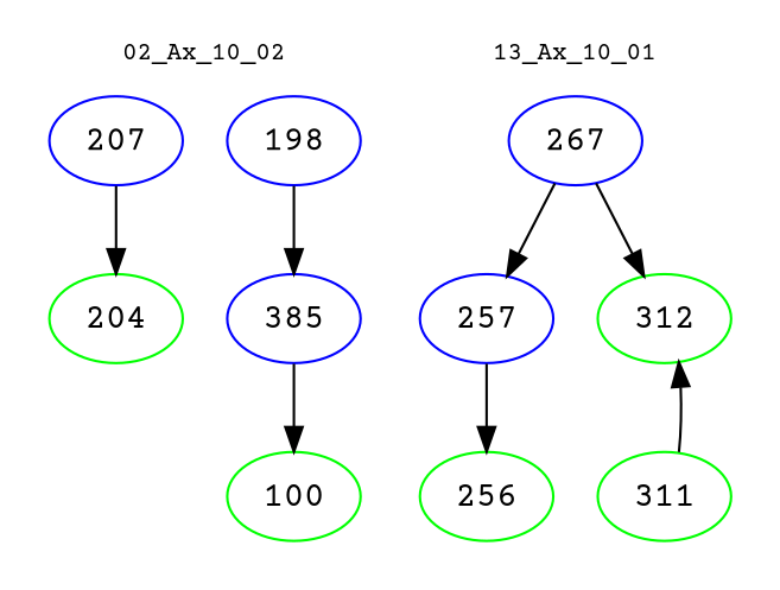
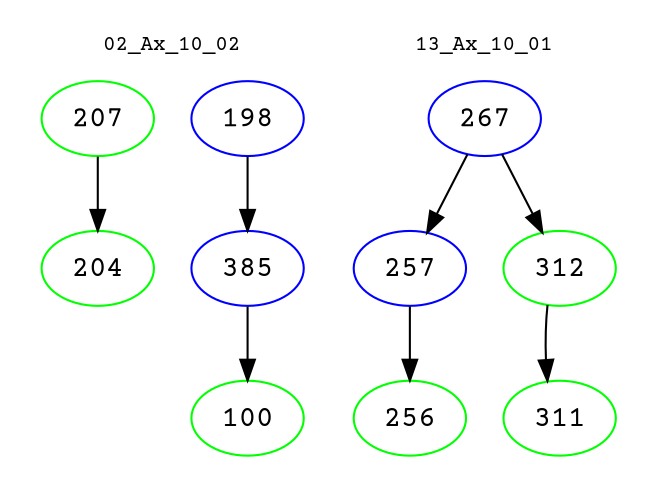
  digraph {
    fontname="Courier Prime"
    node [color=blue fontname="Courier Prime"]
    edge [color=black fontname="Courier Prime"]
    n1 [label=198]
    n2 [label=385]
-   n3 [label=207]
+   n3 [color=green label=207]
    n4 [color=green label=100]
    n5 [color=green label=204]
    n6 [label=267]
    n7 [label=257]
    n8 [color=green label=312]
    n9 [color=green label=256]
    n10 [color=green label=311]
    subgraph cluster_1 {
      color=white
      fontsize=10
      label="02_Ax_10_02"
      n1
      n2
      n3
      n4
      n5
    }
    subgraph cluster_2 {
      color=white
      fontsize=10
      label="13_Ax_10_01"
      n6
      n7
      n8
      n9
      n10
    }
    n1 -> n2
    n2 -> n4
    n3 -> n5
    n6 -> n7
    n6 -> n8
    n7 -> n9
-   n10 -> n8
+   n8 -> n10
  }
